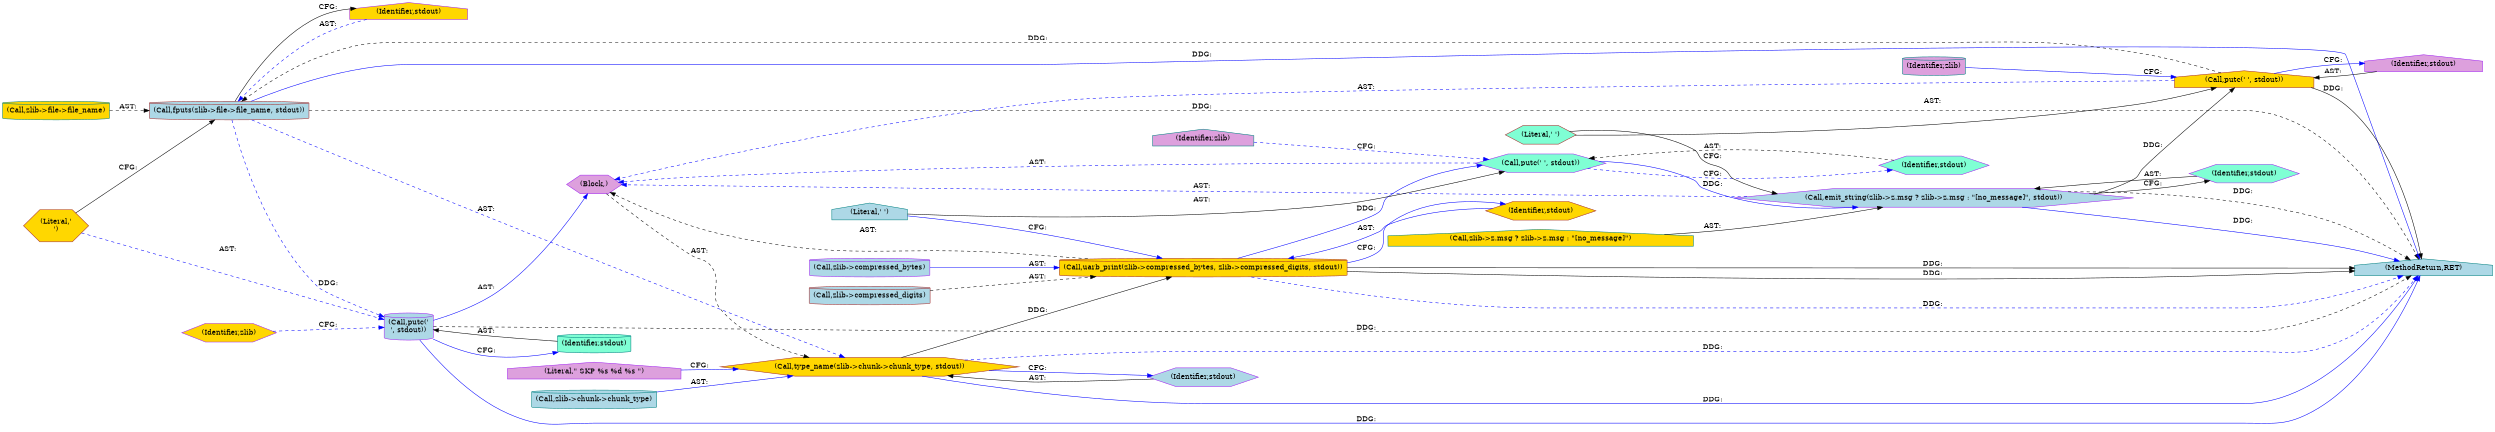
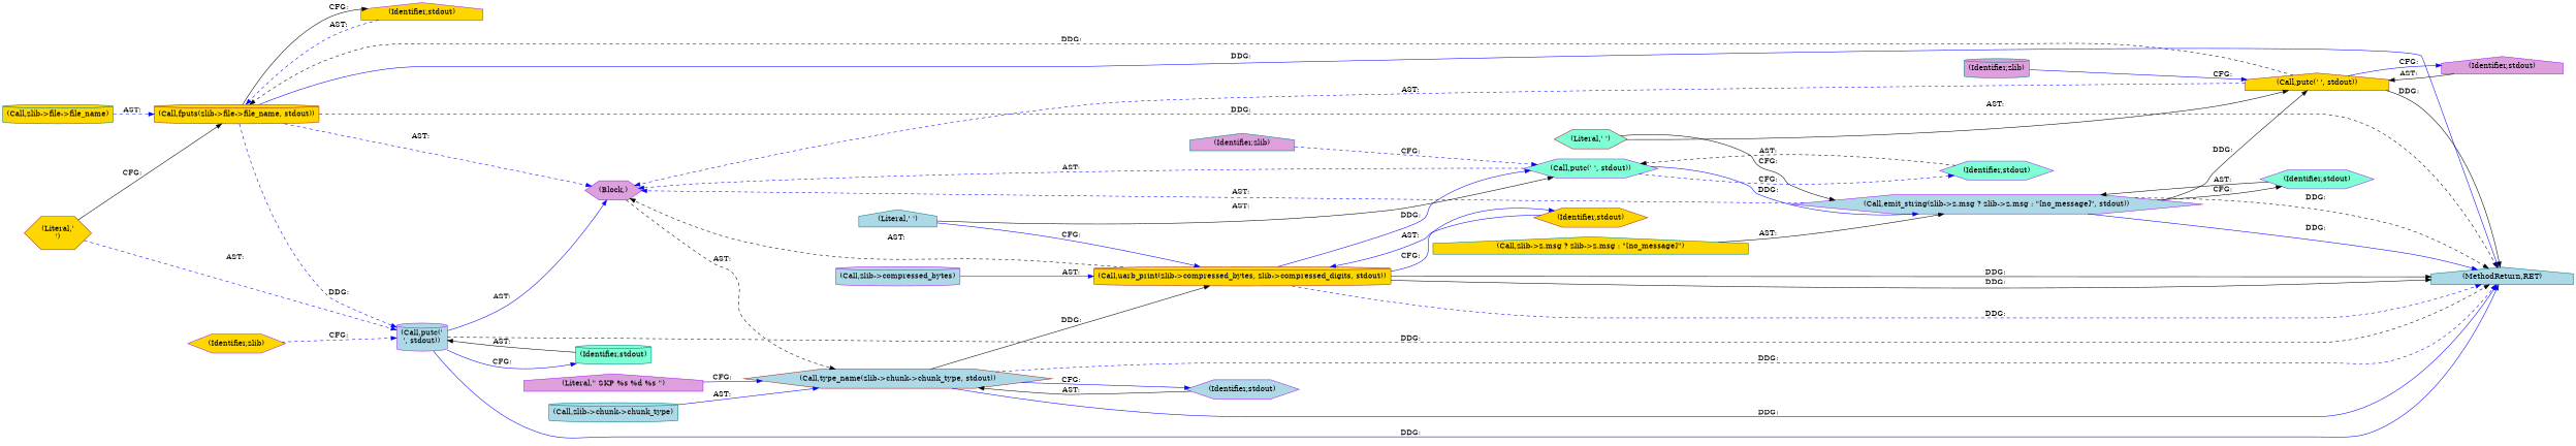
  digraph {
    rankdir=LR
    node [color=purple fillcolor=gold shape=hexagon style=filled]
    edge [color=blue style=solid]
-   n1 [color=brown fillcolor=lightblue label="(Call,fputs(zlib->file->file_name, stdout))" shape=cylinder]
+   n1 [color=brown label="(Call,fputs(zlib->file->file_name, stdout))" shape=cylinder]
    n2 [fillcolor=lightblue label="(Call,putc('\n', stdout))" shape=cylinder]
    n3 [label="(Identifier,stdout)" shape=house]
    n4 [fillcolor=plum label="(Block,)"]
    n5 [color=teal fillcolor=lightblue label="(MethodReturn,RET)" shape=house]
    n6 [color=teal fillcolor=aquamarine label="(Identifier,stdout)" shape=cylinder]
-   n7 [color=brown label="(Call,type_name(zlib->chunk->chunk_type, stdout))"]
+   n7 [color=brown fillcolor=lightblue label="(Call,type_name(zlib->chunk->chunk_type, stdout))"]
    n8 [color=brown label="(Call,putc(' ', stdout))" shape=house]
    n9 [fillcolor=plum label="(Identifier,stdout)" shape=house]
    n10 [fillcolor=lightblue label="(Call,emit_string(zlib->z.msg ? zlib->z.msg : \"[no_message]\", stdout))"]
    n11 [fillcolor=aquamarine label="(Identifier,stdout)"]
    n12 [fillcolor=aquamarine label="(Call,putc(' ', stdout))"]
    n13 [fillcolor=aquamarine label="(Identifier,stdout)"]
    n14 [color=brown label="(Call,uarb_print(zlib->compressed_bytes, zlib->compressed_digits, stdout))" shape=cylinder]
    n15 [color=brown label="(Identifier,stdout)"]
    n16 [fillcolor=lightblue label="(Identifier,stdout)"]
    n17 [color=teal label="(Call,zlib->z.msg ? zlib->z.msg : \"[no_message]\")" shape=house]
    n18 [color=brown label="(Literal,'\n')"]
    n19 [color=brown fillcolor=aquamarine label="(Literal,' ')"]
    n20 [fillcolor=lightblue label="(Call,zlib->compressed_bytes)" shape=cylinder]
    n21 [color=teal label="(Call,zlib->file->file_name)" shape=cylinder]
    n22 [color=teal fillcolor=lightblue label="(Literal,' ')" shape=house]
    n23 [fillcolor=plum label="(Literal,\" SKP %s %d %s \")" shape=house]
    n24 [color=teal fillcolor=plum label="(Identifier,zlib)" shape=cylinder]
    n25 [label="(Identifier,zlib)"]
    n26 [color=teal fillcolor=plum label="(Identifier,zlib)" shape=house]
-   n27 [color=brown fillcolor=lightblue label="(Call,zlib->compressed_digits)" shape=cylinder]
    n28 [color=teal fillcolor=lightblue label="(Call,zlib->chunk->chunk_type)" shape=cylinder]
    n1 -> n2 [label="DDG: " style=dashed]
    n1 -> n3 [color=black label="CFG: "]
-   n1 -> n7 [label="AST: " style=dashed]
+   n1 -> n4 [label="AST: " style=dashed]
    n1 -> n5 [color=black label="DDG: " style=dashed]
    n1 -> n5 [label="DDG: "]
    n2 -> n4 [label="AST: "]
    n2 -> n5 [label="DDG: "]
    n2 -> n5 [color=black label="DDG: " style=dashed]
    n2 -> n6 [label="CFG: "]
    n3 -> n1 [label="AST: " style=dashed]
    n4 -> n7 [color=black label="AST: " style=dashed]
    n6 -> n2 [color=black label="AST: "]
    n7 -> n5 [label="DDG: "]
    n7 -> n5 [label="DDG: " style=dashed]
    n7 -> n14 [color=black label="DDG: "]
    n7 -> n16 [label="CFG: "]
    n8 -> n1 [color=black label="DDG: " style=dashed]
    n8 -> n4 [label="AST: " style=dashed]
    n8 -> n5 [color=black label="DDG: "]
    n8 -> n9 [label="CFG: "]
    n9 -> n8 [color=black label="AST: "]
    n10 -> n4 [label="AST: " style=dashed]
    n10 -> n5 [label="DDG: "]
    n10 -> n5 [color=black label="DDG: " style=dashed]
    n10 -> n8 [color=black label="DDG: "]
    n10 -> n11 [color=black label="CFG: "]
    n11 -> n10 [color=black label="AST: "]
    n12 -> n4 [label="AST: " style=dashed]
    n12 -> n10 [label="DDG: "]
    n12 -> n13 [label="CFG: " style=dashed]
    n13 -> n12 [color=black label="AST: " style=dashed]
    n14 -> n4 [color=black label="AST: " style=dashed]
    n14 -> n5 [color=black label="DDG: "]
    n14 -> n5 [color=black label="DDG: "]
    n14 -> n5 [label="DDG: " style=dashed]
    n14 -> n12 [label="DDG: "]
    n14 -> n15 [label="CFG: "]
    n15 -> n14 [label="AST: "]
    n16 -> n7 [color=black label="AST: "]
    n17 -> n10 [color=black label="AST: "]
    n18 -> n1 [color=black label="CFG: "]
    n18 -> n2 [label="AST: " style=dashed]
    n19 -> n8 [color=black label="AST: "]
    n19 -> n10 [color=black label="CFG: "]
    n20 -> n14 [label="AST: "]
-   n21 -> n1 [color=black label="AST: " style=dashed]
+   n21 -> n1 [label="AST: " style=dashed]
    n22 -> n12 [color=black label="AST: "]
    n22 -> n14 [label="CFG: "]
    n23 -> n7 [label="CFG: "]
    n24 -> n8 [label="CFG: "]
    n25 -> n2 [label="CFG: " style=dashed]
    n26 -> n12 [label="CFG: " style=dashed]
-   n27 -> n14 [color=black label="AST: " style=dashed]
    n28 -> n7 [label="AST: "]
  }
